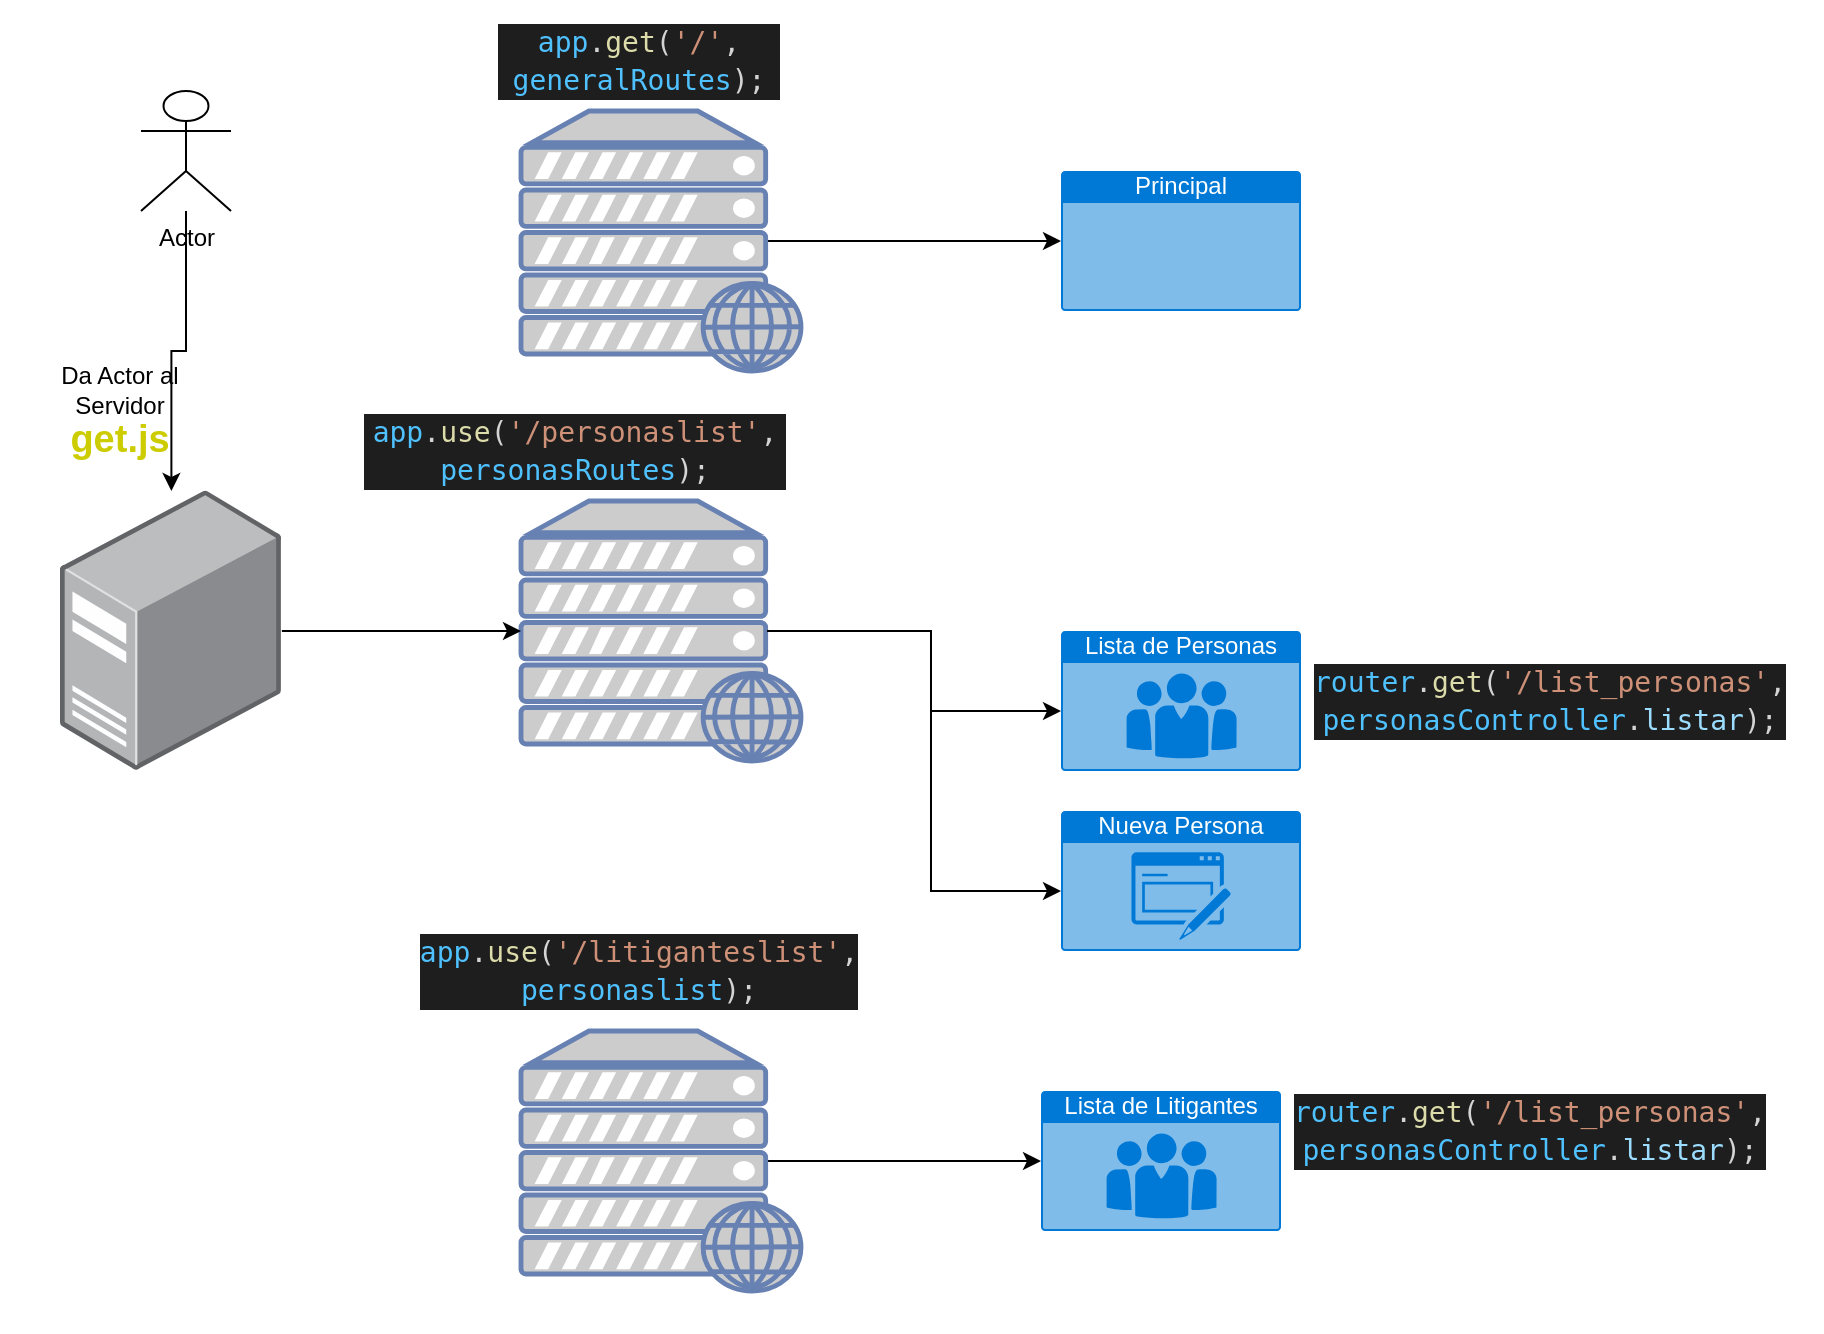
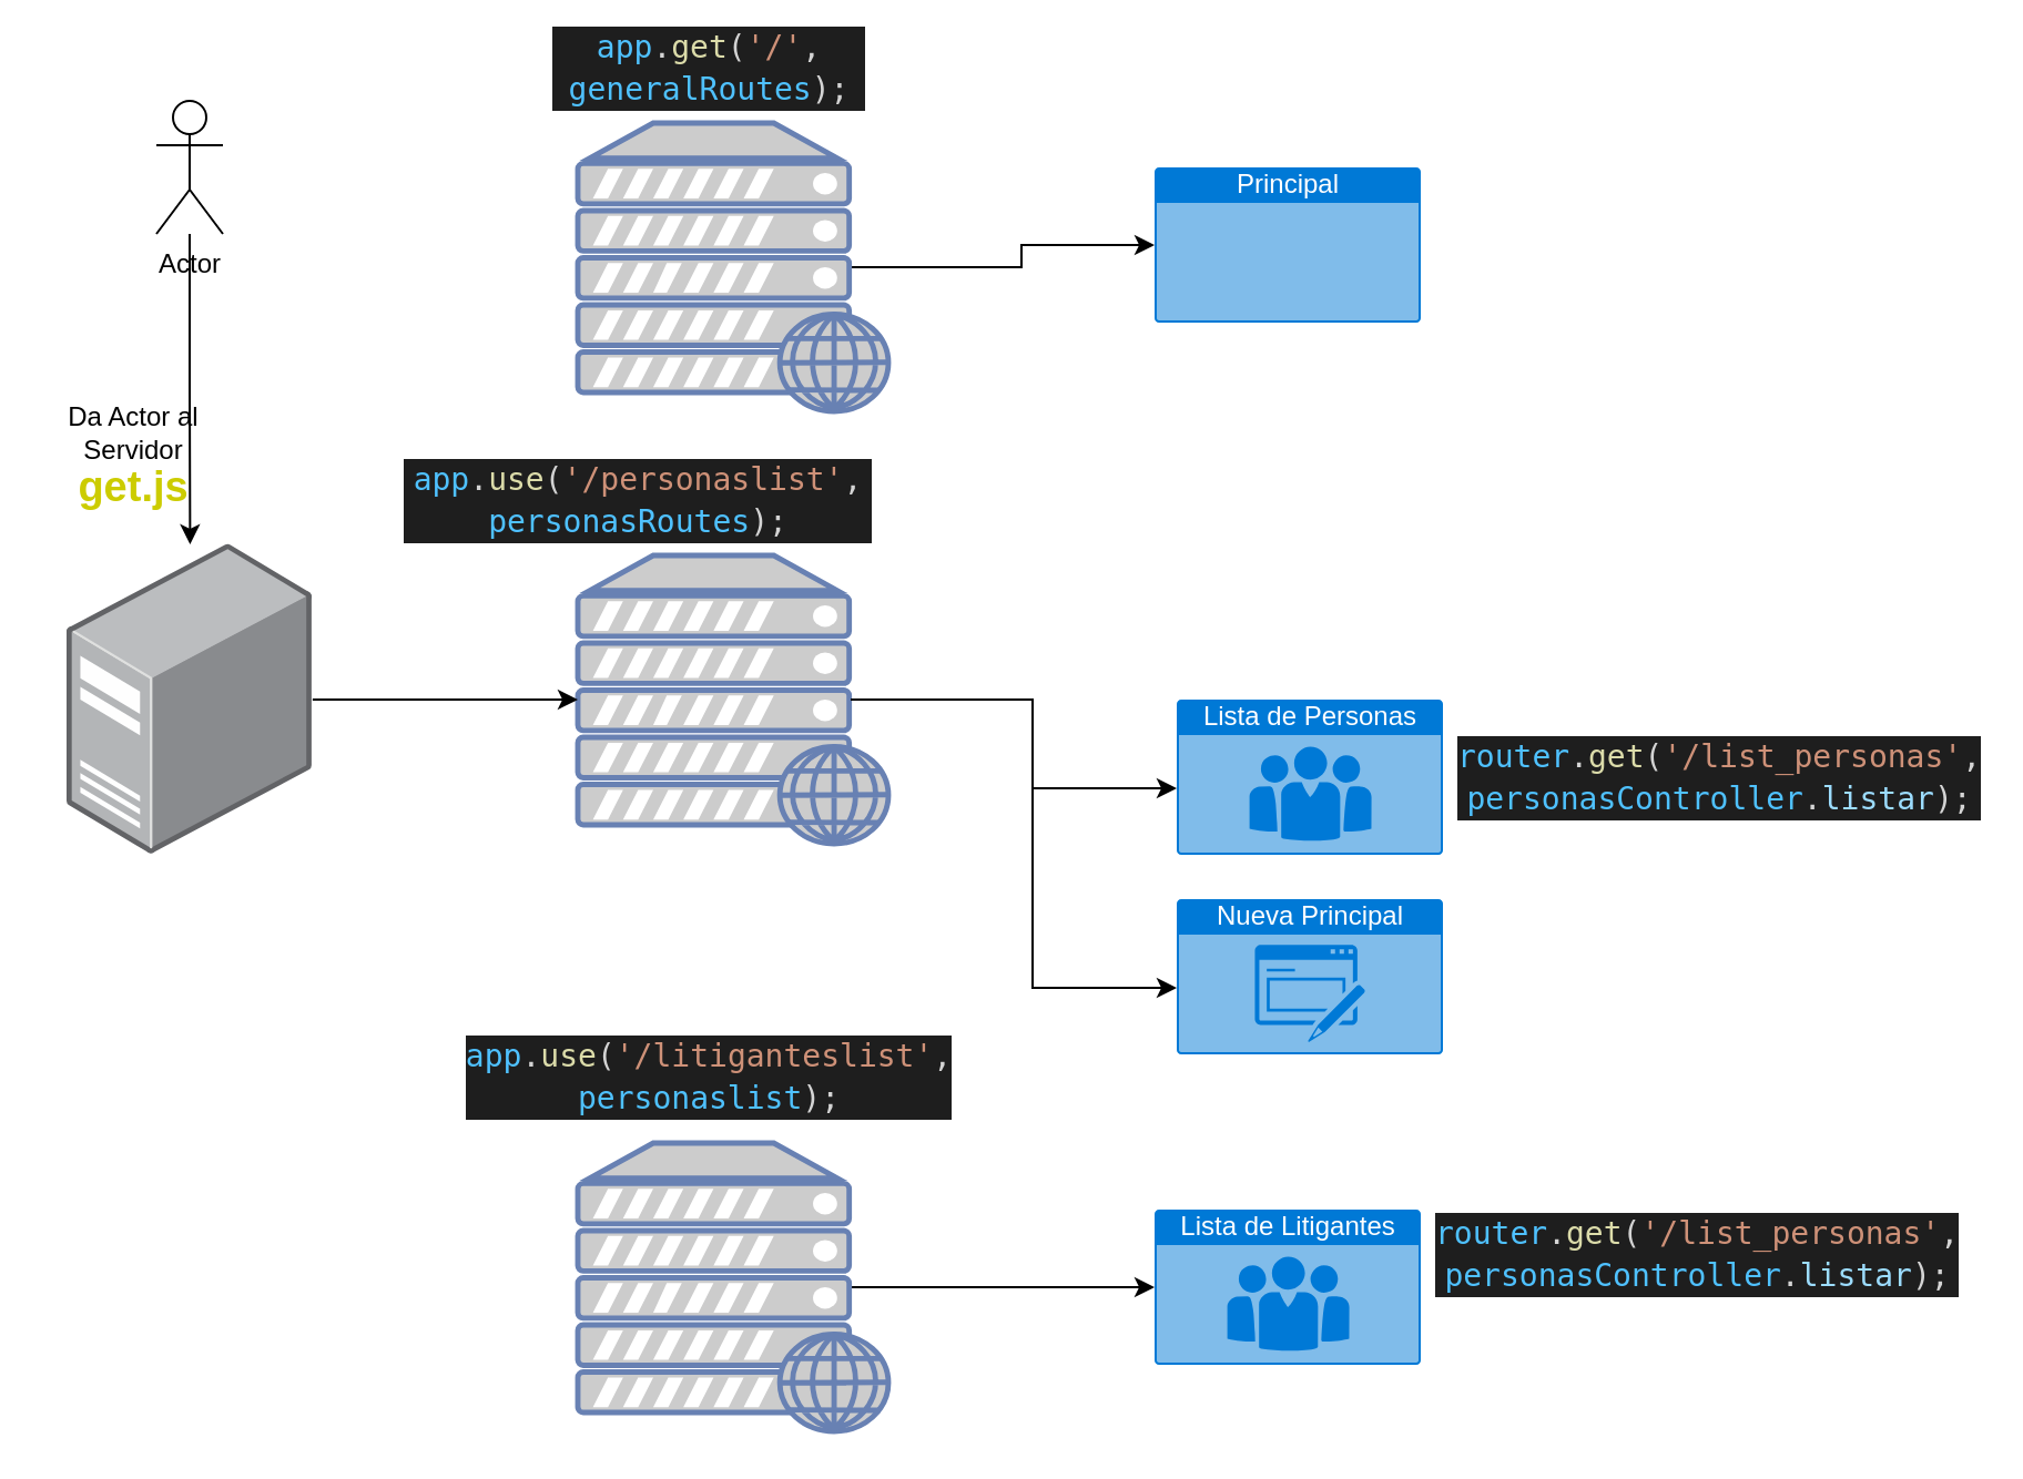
  <mxCell id="0" />
  <mxCell id="1" parent="0" />
  <mxCell id="2" style="edgeStyle=orthogonalEdgeStyle;rounded=0;orthogonalLoop=1;jettySize=auto;html=1;" parent="1" source="3" target="13" edge="1"><mxGeometry relative="1" as="geometry" /></mxCell>
- <mxCell id="3" value="Actor" style="shape=umlActor;verticalLabelPosition=bottom;verticalAlign=top;html=1;outlineConnect=0;" parent="1" vertex="1"><mxGeometry x="70" y="45" width="45" height="60" as="geometry" /></mxCell>
+ <mxCell id="3" value="Actor" style="shape=umlActor;verticalLabelPosition=bottom;verticalAlign=top;html=1;outlineConnect=0;" parent="1" vertex="1"><mxGeometry x="70" y="45" width="30" height="60" as="geometry" /></mxCell>
  <mxCell id="4" value="&lt;font style=&quot;font-size: 19px&quot; color=&quot;#cccc00&quot;&gt;&lt;b&gt;get.js&lt;/b&gt;&lt;/font&gt;" style="text;html=1;strokeColor=none;fillColor=none;align=center;verticalAlign=middle;whiteSpace=wrap;rounded=0;" parent="1" vertex="1"><mxGeometry x="30" y="185" width="60" height="70" as="geometry" /></mxCell>
  <mxCell id="5" value="Da Actor al Servidor" style="text;html=1;strokeColor=none;fillColor=none;align=center;verticalAlign=middle;whiteSpace=wrap;rounded=0;" parent="1" vertex="1"><mxGeometry x="20" y="175" width="80" height="40" as="geometry" /></mxCell>
- <mxCell id="6" value="Principal" style="html=1;strokeColor=none;fillColor=#0079D6;labelPosition=center;verticalLabelPosition=middle;verticalAlign=top;align=center;fontSize=12;outlineConnect=0;spacingTop=-6;fontColor=#FFFFFF;shape=mxgraph.sitemap.page;" parent="1" vertex="1"><mxGeometry x="530" y="85" width="120" height="70" as="geometry" /></mxCell>
- <mxCell id="7" value="Nueva Persona" style="html=1;strokeColor=none;fillColor=#0079D6;labelPosition=center;verticalLabelPosition=middle;verticalAlign=top;align=center;fontSize=12;outlineConnect=0;spacingTop=-6;fontColor=#FFFFFF;shape=mxgraph.sitemap.form;" parent="1" vertex="1"><mxGeometry x="530" y="405" width="120" height="70" as="geometry" /></mxCell>
+ <mxCell id="6" value="Principal" style="html=1;strokeColor=none;fillColor=#0079D6;labelPosition=center;verticalLabelPosition=middle;verticalAlign=top;align=center;fontSize=12;outlineConnect=0;spacingTop=-6;fontColor=#FFFFFF;shape=mxgraph.sitemap.page;" parent="1" vertex="1"><mxGeometry x="520" y="75" width="120" height="70" as="geometry" /></mxCell>
+ <mxCell id="7" value="Nueva Principal" style="html=1;strokeColor=none;fillColor=#0079D6;labelPosition=center;verticalLabelPosition=middle;verticalAlign=top;align=center;fontSize=12;outlineConnect=0;spacingTop=-6;fontColor=#FFFFFF;shape=mxgraph.sitemap.form;" parent="1" vertex="1"><mxGeometry x="530" y="405" width="120" height="70" as="geometry" /></mxCell>
  <mxCell id="8" value="Lista de Personas" style="html=1;strokeColor=none;fillColor=#0079D6;labelPosition=center;verticalLabelPosition=middle;verticalAlign=top;align=center;fontSize=12;outlineConnect=0;spacingTop=-6;fontColor=#FFFFFF;shape=mxgraph.sitemap.about_us;" parent="1" vertex="1"><mxGeometry x="530" y="315" width="120" height="70" as="geometry" /></mxCell>
  <mxCell id="9" value="Lista de Litigantes" style="html=1;strokeColor=none;fillColor=#0079D6;labelPosition=center;verticalLabelPosition=middle;verticalAlign=top;align=center;fontSize=12;outlineConnect=0;spacingTop=-6;fontColor=#FFFFFF;shape=mxgraph.sitemap.about_us;" parent="1" vertex="1"><mxGeometry x="520" y="545" width="120" height="70" as="geometry" /></mxCell>
  <mxCell id="10" value="" style="fontColor=#0066CC;verticalAlign=top;verticalLabelPosition=bottom;labelPosition=center;align=center;html=1;outlineConnect=0;fillColor=#CCCCCC;strokeColor=#6881B3;gradientColor=none;gradientDirection=north;strokeWidth=2;shape=mxgraph.networks.web_server;" parent="1" vertex="1"><mxGeometry x="260" y="250" width="140" height="130" as="geometry" /></mxCell>
  <mxCell id="11" value="&lt;div style=&quot;color: rgb(212 , 212 , 212) ; background-color: rgb(30 , 30 , 30) ; font-family: &amp;#34;droid sans mono&amp;#34; , monospace , monospace , &amp;#34;droid sans fallback&amp;#34; ; font-size: 14px ; line-height: 19px&quot;&gt;&lt;span style=&quot;color: #4fc1ff&quot;&gt;app&lt;/span&gt;.&lt;span style=&quot;color: #dcdcaa&quot;&gt;use&lt;/span&gt;(&lt;span style=&quot;color: #ce9178&quot;&gt;'/personaslist'&lt;/span&gt;, &lt;span style=&quot;color: #4fc1ff&quot;&gt;personasRoutes&lt;/span&gt;);&lt;/div&gt;" style="text;html=1;strokeColor=none;fillColor=none;align=center;verticalAlign=middle;whiteSpace=wrap;rounded=0;" parent="1" vertex="1"><mxGeometry x="181" y="215" width="212.5" height="20" as="geometry" /></mxCell>
  <mxCell id="12" style="edgeStyle=orthogonalEdgeStyle;rounded=0;orthogonalLoop=1;jettySize=auto;html=1;entryX=0;entryY=0.5;entryDx=0;entryDy=0;entryPerimeter=0;" parent="1" source="13" target="10" edge="1"><mxGeometry relative="1" as="geometry" /></mxCell>
  <mxCell id="13" value="" style="points=[];aspect=fixed;html=1;align=center;shadow=0;dashed=0;image;image=img/lib/allied_telesis/computer_and_terminals/Server_Desktop.svg;" parent="1" vertex="1"><mxGeometry x="30" y="245" width="110.44" height="140" as="geometry" /></mxCell>
  <mxCell id="14" style="edgeStyle=orthogonalEdgeStyle;rounded=0;orthogonalLoop=1;jettySize=auto;html=1;exitX=0.88;exitY=0.5;exitDx=0;exitDy=0;exitPerimeter=0;" parent="1" source="10" edge="1"><mxGeometry relative="1" as="geometry"><mxPoint x="400" y="380" as="sourcePoint" /><mxPoint x="530" y="355" as="targetPoint" /><Array as="points"><mxPoint x="465" y="315" /><mxPoint x="465" y="355" /></Array></mxGeometry></mxCell>
  <mxCell id="15" style="edgeStyle=orthogonalEdgeStyle;rounded=0;orthogonalLoop=1;jettySize=auto;html=1;" parent="1" edge="1"><mxGeometry relative="1" as="geometry"><mxPoint x="383" y="315" as="sourcePoint" /><mxPoint x="530" y="445" as="targetPoint" /><Array as="points"><mxPoint x="383" y="315" /><mxPoint x="465" y="315" /><mxPoint x="465" y="445" /></Array></mxGeometry></mxCell>
  <mxCell id="16" value="&lt;div style=&quot;color: rgb(212 , 212 , 212) ; background-color: rgb(30 , 30 , 30) ; font-family: &amp;#34;droid sans mono&amp;#34; , monospace , monospace , &amp;#34;droid sans fallback&amp;#34; ; font-size: 14px ; line-height: 19px&quot;&gt;&lt;span style=&quot;color: #4fc1ff&quot;&gt;router&lt;/span&gt;.&lt;span style=&quot;color: #dcdcaa&quot;&gt;get&lt;/span&gt;(&lt;span style=&quot;color: #ce9178&quot;&gt;'/list_personas'&lt;/span&gt;, &lt;span style=&quot;color: #4fc1ff&quot;&gt;personasController&lt;/span&gt;.&lt;span style=&quot;color: #9cdcfe&quot;&gt;listar&lt;/span&gt;);&lt;/div&gt;" style="text;html=1;strokeColor=none;fillColor=none;align=center;verticalAlign=middle;whiteSpace=wrap;rounded=0;" parent="1" vertex="1"><mxGeometry x="660" y="340" width="230" height="20" as="geometry" /></mxCell>
  <mxCell id="17" value="&lt;div style=&quot;color: rgb(212 , 212 , 212) ; background-color: rgb(30 , 30 , 30) ; font-family: &amp;#34;droid sans mono&amp;#34; , monospace , monospace , &amp;#34;droid sans fallback&amp;#34; ; font-size: 14px ; line-height: 19px&quot;&gt;&lt;span style=&quot;color: #4fc1ff&quot;&gt;router&lt;/span&gt;.&lt;span style=&quot;color: #dcdcaa&quot;&gt;get&lt;/span&gt;(&lt;span style=&quot;color: #ce9178&quot;&gt;'/list_personas'&lt;/span&gt;, &lt;span style=&quot;color: #4fc1ff&quot;&gt;personasController&lt;/span&gt;.&lt;span style=&quot;color: #9cdcfe&quot;&gt;listar&lt;/span&gt;);&lt;/div&gt;" style="text;html=1;strokeColor=none;fillColor=none;align=center;verticalAlign=middle;whiteSpace=wrap;rounded=0;" parent="1" vertex="1"><mxGeometry x="650" y="555" width="230" height="20" as="geometry" /></mxCell>
  <mxCell id="18" style="edgeStyle=orthogonalEdgeStyle;rounded=0;orthogonalLoop=1;jettySize=auto;html=1;exitX=0.88;exitY=0.5;exitDx=0;exitDy=0;exitPerimeter=0;" parent="1" source="19" target="9" edge="1"><mxGeometry relative="1" as="geometry" /></mxCell>
  <mxCell id="19" value="" style="fontColor=#0066CC;verticalAlign=top;verticalLabelPosition=bottom;labelPosition=center;align=center;html=1;outlineConnect=0;fillColor=#CCCCCC;strokeColor=#6881B3;gradientColor=none;gradientDirection=north;strokeWidth=2;shape=mxgraph.networks.web_server;" parent="1" vertex="1"><mxGeometry x="260" y="515" width="140" height="130" as="geometry" /></mxCell>
  <mxCell id="20" value="&lt;div style=&quot;color: rgb(212 , 212 , 212) ; background-color: rgb(30 , 30 , 30) ; font-family: &amp;#34;droid sans mono&amp;#34; , monospace , monospace , &amp;#34;droid sans fallback&amp;#34; ; font-size: 14px ; line-height: 19px&quot;&gt;&lt;span style=&quot;color: #4fc1ff&quot;&gt;app&lt;/span&gt;.&lt;span style=&quot;color: #dcdcaa&quot;&gt;use&lt;/span&gt;(&lt;span style=&quot;color: #ce9178&quot;&gt;'/litiganteslist'&lt;/span&gt;, &lt;span style=&quot;color: #4fc1ff&quot;&gt;personaslist&lt;/span&gt;);&lt;/div&gt;" style="text;html=1;strokeColor=none;fillColor=none;align=center;verticalAlign=middle;whiteSpace=wrap;rounded=0;" parent="1" vertex="1"><mxGeometry x="247.5" y="475" width="142.5" height="20" as="geometry" /></mxCell>
  <mxCell id="21" style="edgeStyle=orthogonalEdgeStyle;rounded=0;orthogonalLoop=1;jettySize=auto;html=1;exitX=0.88;exitY=0.5;exitDx=0;exitDy=0;exitPerimeter=0;entryX=0;entryY=0.5;entryDx=0;entryDy=0;entryPerimeter=0;" parent="1" source="22" target="6" edge="1"><mxGeometry relative="1" as="geometry" /></mxCell>
  <mxCell id="22" value="" style="fontColor=#0066CC;verticalAlign=top;verticalLabelPosition=bottom;labelPosition=center;align=center;html=1;outlineConnect=0;fillColor=#CCCCCC;strokeColor=#6881B3;gradientColor=none;gradientDirection=north;strokeWidth=2;shape=mxgraph.networks.web_server;" parent="1" vertex="1"><mxGeometry x="260" y="55" width="140" height="130" as="geometry" /></mxCell>
  <mxCell id="23" value="&lt;div style=&quot;color: rgb(212 , 212 , 212) ; background-color: rgb(30 , 30 , 30) ; font-family: &amp;#34;droid sans mono&amp;#34; , monospace , monospace , &amp;#34;droid sans fallback&amp;#34; ; font-size: 14px ; line-height: 19px&quot;&gt;&lt;span style=&quot;color: #4fc1ff&quot;&gt;app&lt;/span&gt;.&lt;span style=&quot;color: #dcdcaa&quot;&gt;get&lt;/span&gt;(&lt;span style=&quot;color: #ce9178&quot;&gt;'/'&lt;/span&gt;, &lt;span style=&quot;color: #4fc1ff&quot;&gt;generalRoutes&lt;/span&gt;);&lt;/div&gt;" style="text;html=1;strokeColor=none;fillColor=none;align=center;verticalAlign=middle;whiteSpace=wrap;rounded=0;" parent="1" vertex="1"><mxGeometry x="247.5" y="20" width="142.5" height="20" as="geometry" /></mxCell>
